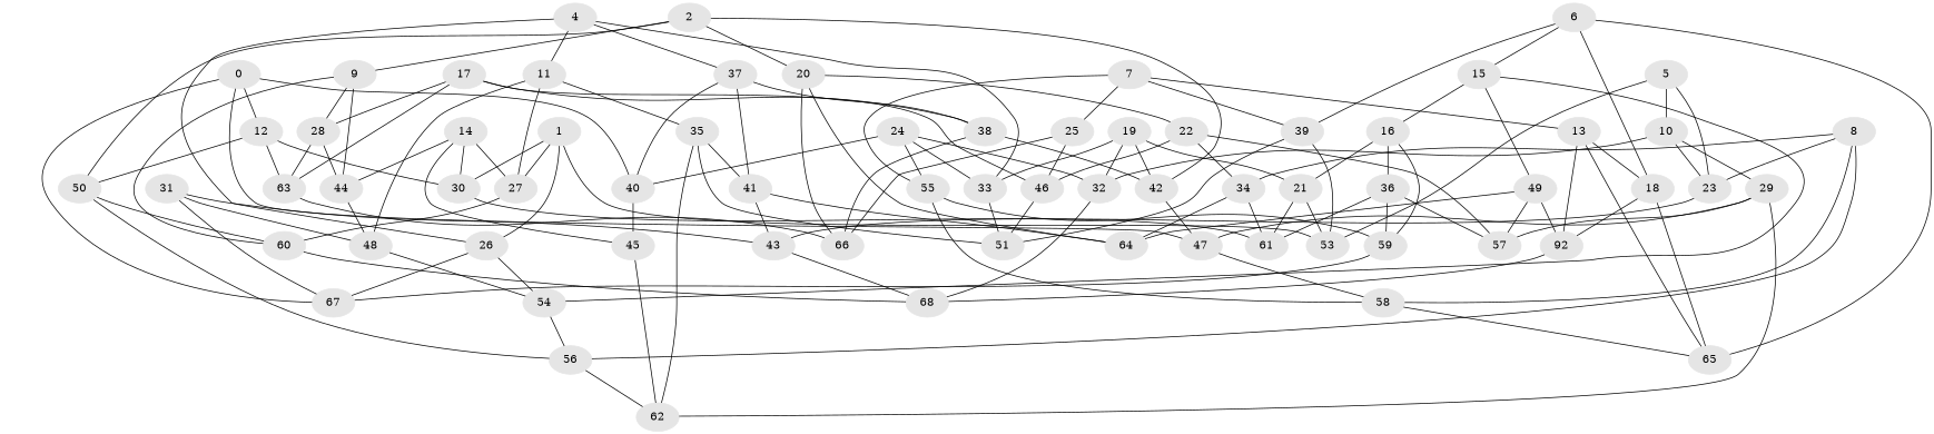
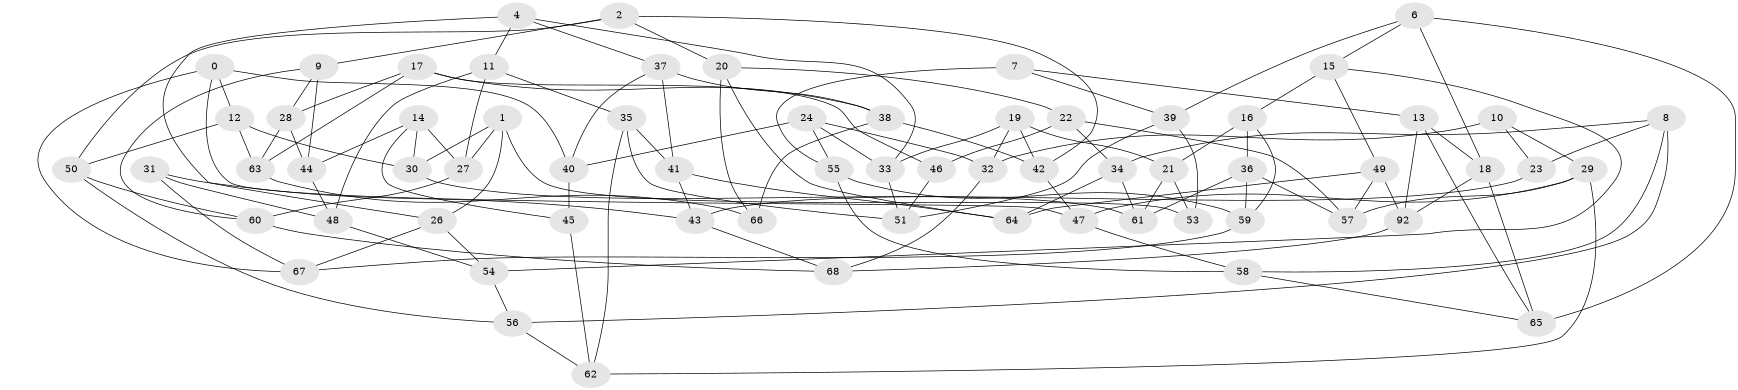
  graph {
    node [color=gray90 style=filled]
    1
    26
    27
    30
    53
    67
    54
    60
    61
    2
    9
    20
    42
    50
    28
    44
    22
    64
    66
    47
    56
    n22 [label=0]
    12
    40
    63
    45
    58
    4
    11
    33
    37
    35
    48
    51
    38
    41
-   5
    10
    23
    29
    32
    43
    31
    6
    15
    18
    39
    65
    16
    49
    n51 [label=92]
    7
    13
-   25
    55
    46
    59
    8
    34
    62
    68
    57
    14
    21
    36
    17
    19
    24
    1 -- 26
    1 -- 27
    1 -- 30
    1 -- 53
    26 -- 67
    26 -- 54
    27 -- 60
    30 -- 61
    54 -- 56
    60 -- 68
    2 -- 9
    2 -- 20
    2 -- 42
    2 -- 50
    9 -- 60
    9 -- 28
    9 -- 44
    20 -- 22
    20 -- 64
    20 -- 66
    42 -- 47
    50 -- 60
    50 -- 56
    28 -- 44
    28 -- 63
    44 -- 48
    22 -- 46
    22 -- 34
    22 -- 57
    47 -- 58
    56 -- 62
    n22 -- 67
    n22 -- 47
    n22 -- 12
    n22 -- 40
    12 -- 30
    12 -- 50
    12 -- 63
    40 -- 45
    63 -- 66
    45 -- 62
    58 -- 65
    4 -- 26
    4 -- 11
    4 -- 33
    4 -- 37
    11 -- 27
    11 -- 35
    11 -- 48
    33 -- 51
    37 -- 40
    37 -- 38
    37 -- 41
    35 -- 51
    35 -- 41
    35 -- 62
    48 -- 54
    38 -- 42
    38 -- 66
    41 -- 64
    41 -- 43
-   5 -- 53
-   5 -- 10
-   5 -- 23
    10 -- 23
    10 -- 29
    10 -- 32
    23 -- 43
    29 -- 47
    29 -- 62
    29 -- 57
    32 -- 68
    43 -- 68
    31 -- 67
    31 -- 48
    31 -- 43
    6 -- 15
    6 -- 18
    6 -- 39
    6 -- 65
    15 -- 54
    15 -- 16
    15 -- 49
    18 -- 65
    18 -- n51
    39 -- 53
    39 -- 51
    16 -- 59
    16 -- 21
    16 -- 36
    49 -- 64
    49 -- n51
    49 -- 57
    n51 -- 68
    7 -- 39
    7 -- 13
-   7 -- 25
    7 -- 55
    13 -- 18
    13 -- 65
    13 -- n51
-   25 -- 66
-   25 -- 46
    55 -- 58
    55 -- 59
    46 -- 51
    59 -- 67
    8 -- 56
    8 -- 58
    8 -- 23
    8 -- 34
    34 -- 61
    34 -- 64
    14 -- 27
    14 -- 30
    14 -- 44
    14 -- 45
    21 -- 53
    21 -- 61
    36 -- 61
    36 -- 59
    36 -- 57
    17 -- 28
    17 -- 63
    17 -- 38
    17 -- 46
    19 -- 42
    19 -- 33
    19 -- 32
    19 -- 21
    24 -- 40
    24 -- 33
    24 -- 32
    24 -- 55
  }
